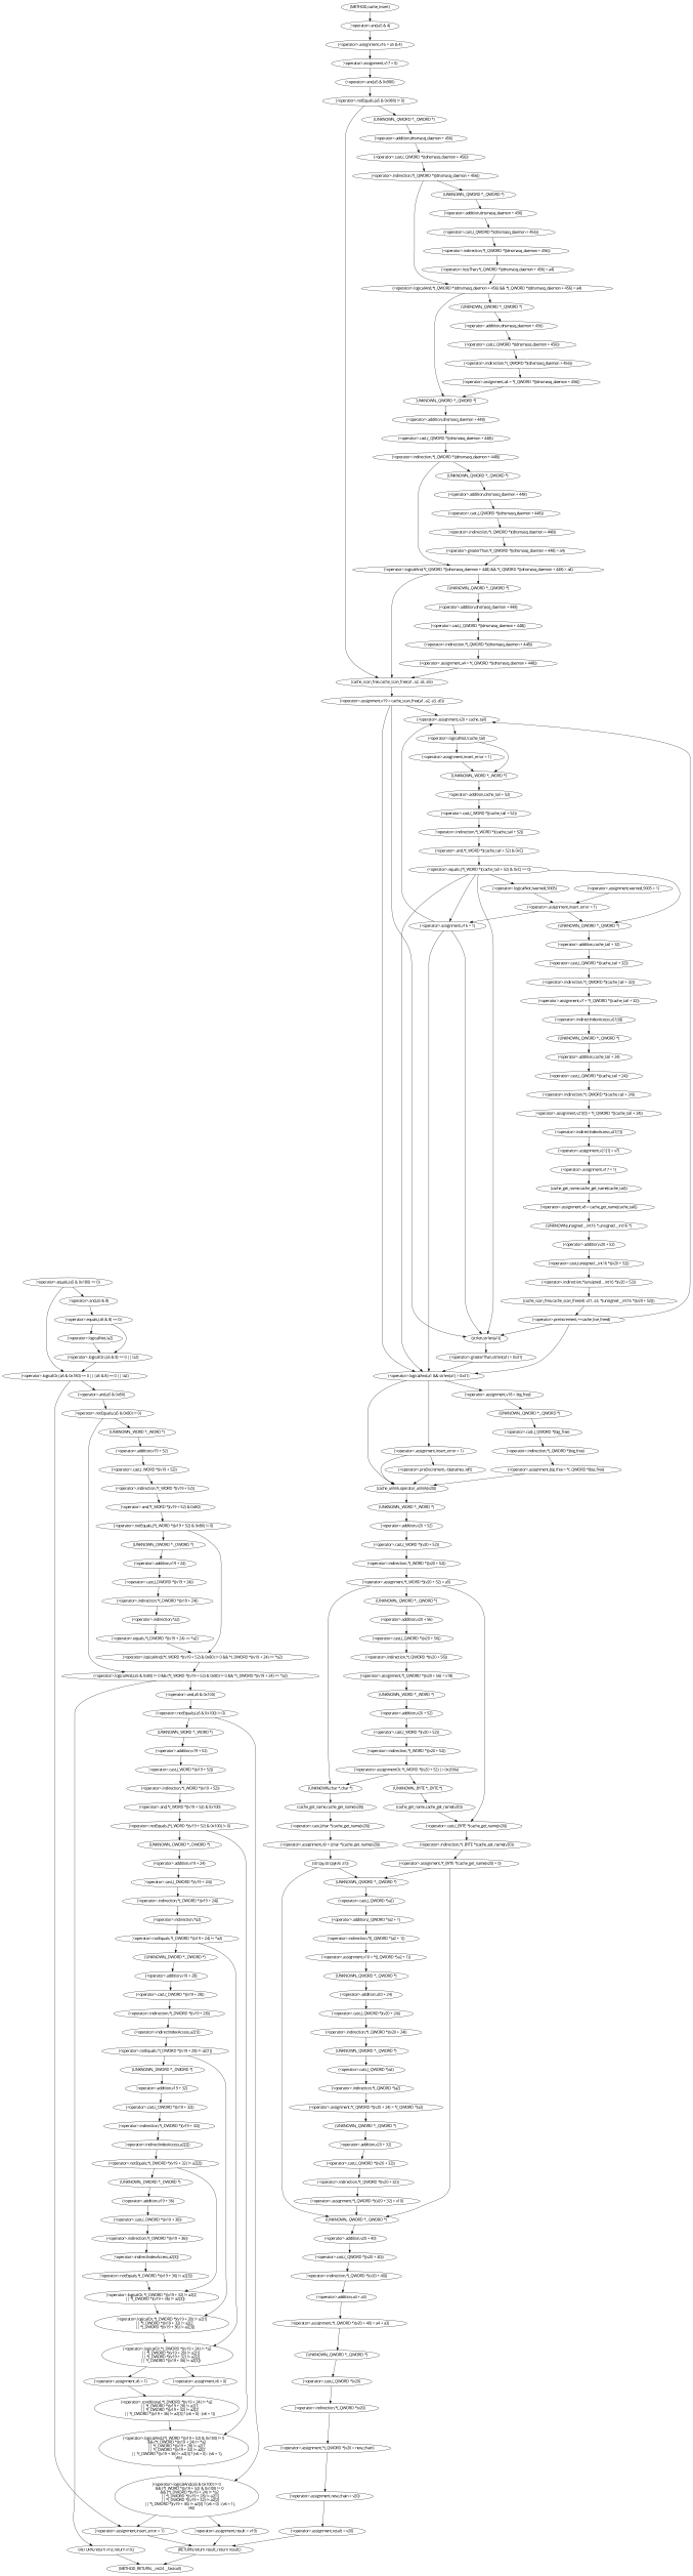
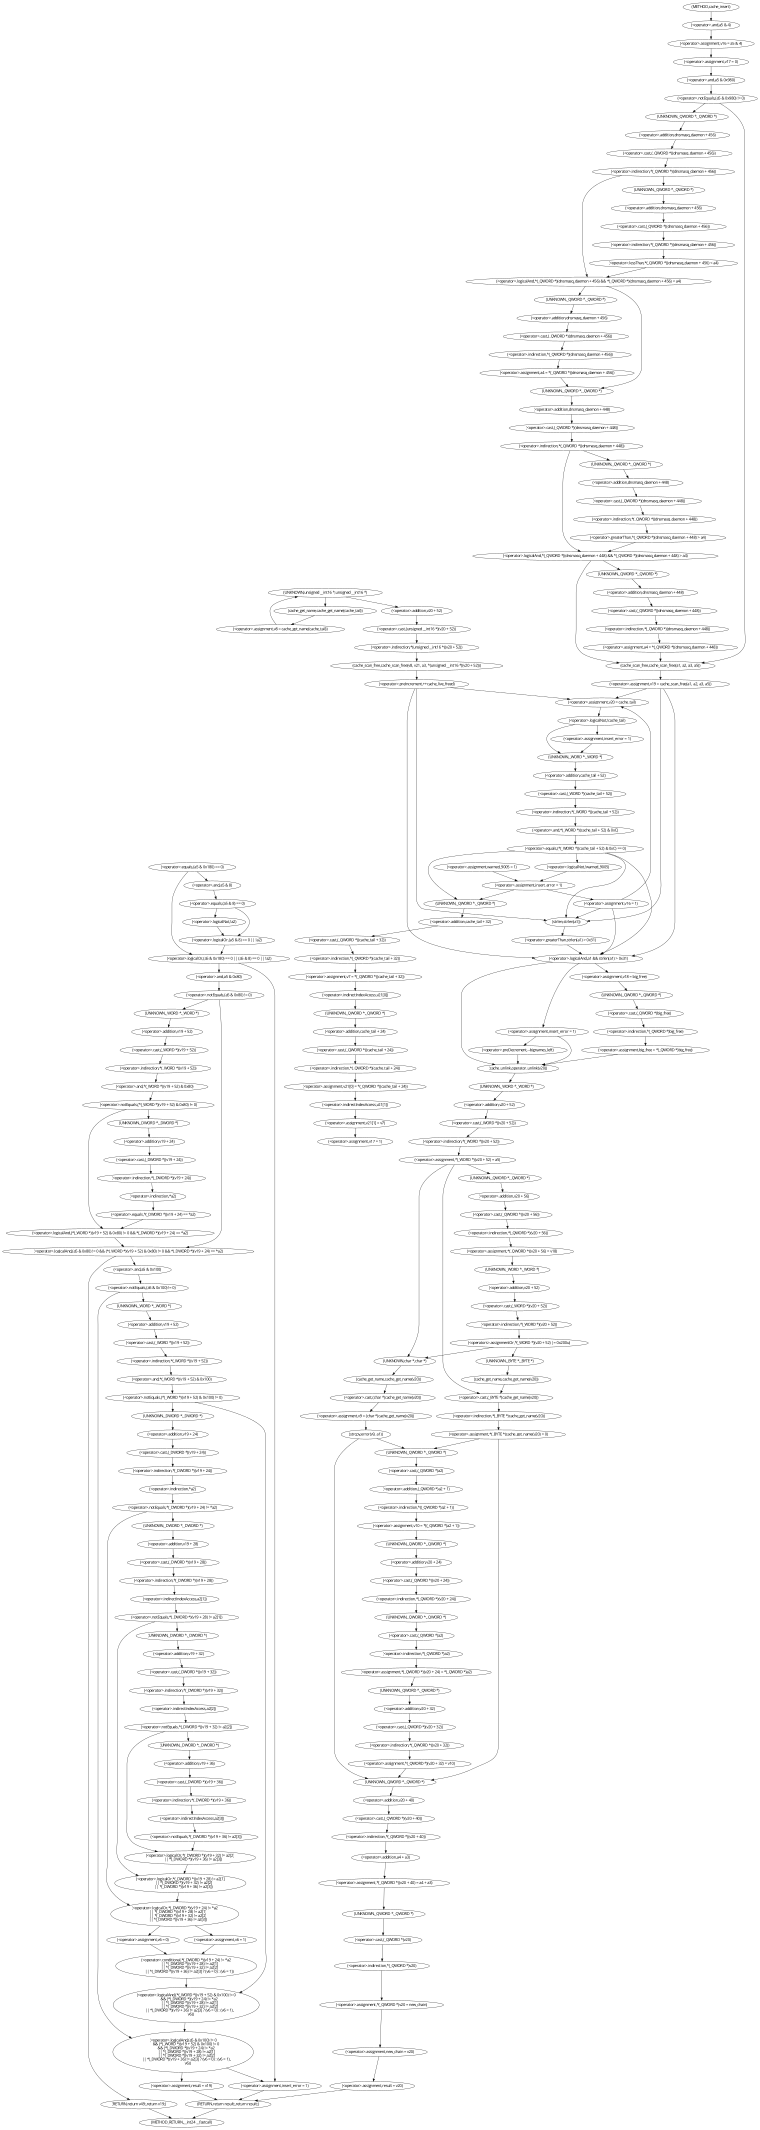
  digraph {
    fontname="Open Sans"
    node [fontname="Open Sans"]
    edge [fontname="Open Sans"]
    n1 [label="(<operator>.assignment,v16 = a5 & 4)"]
    n2 [label="(<operator>.assignment,v17 = 0)"]
    n3 [label="(<operator>.and,a5 & 0x980)"]
    n4 [label="(<operator>.and,a5 & 4)"]
    n5 [label="(<operator>.notEquals,(a5 & 0x980) != 0)"]
    n6 [label="(UNKNOWN,_QWORD *,_QWORD *)"]
    n7 [label="(cache_scan_free,cache_scan_free(a1, a2, a3, a5))"]
    n8 [label="(<operator>.addition,dnsmasq_daemon + 456)"]
    n9 [label="(<operator>.assignment,v19 = cache_scan_free(a1, a2, a3, a5))"]
    n10 [label="(<operator>.logicalAnd,*(_QWORD *)(dnsmasq_daemon + 456) && *(_QWORD *)(dnsmasq_daemon + 456) < a4)"]
    n11 [label="(UNKNOWN,_QWORD *,_QWORD *)"]
    n12 [label="(UNKNOWN,_QWORD *,_QWORD *)"]
    n13 [label="(<operator>.addition,dnsmasq_daemon + 456)"]
    n14 [label="(<operator>.addition,dnsmasq_daemon + 448)"]
    n15 [label="(<operator>.indirection,*(_QWORD *)(dnsmasq_daemon + 456))"]
    n16 [label="(UNKNOWN,_QWORD *,_QWORD *)"]
    n17 [label="(<operator>.addition,dnsmasq_daemon + 456)"]
    n18 [label="(<operator>.cast,(_QWORD *)(dnsmasq_daemon + 456))"]
    n19 [label="(<operator>.lessThan,*(_QWORD *)(dnsmasq_daemon + 456) < a4)"]
    n20 [label="(<operator>.indirection,*(_QWORD *)(dnsmasq_daemon + 456))"]
    n21 [label="(<operator>.cast,(_QWORD *)(dnsmasq_daemon + 456))"]
    n22 [label="(<operator>.assignment,a4 = *(_QWORD *)(dnsmasq_daemon + 456))"]
    n23 [label="(<operator>.indirection,*(_QWORD *)(dnsmasq_daemon + 456))"]
    n24 [label="(<operator>.cast,(_QWORD *)(dnsmasq_daemon + 456))"]
    n25 [label="(<operator>.logicalAnd,*(_QWORD *)(dnsmasq_daemon + 448) && *(_QWORD *)(dnsmasq_daemon + 448) > a4)"]
    n26 [label="(UNKNOWN,_QWORD *,_QWORD *)"]
    n27 [label="(<operator>.addition,dnsmasq_daemon + 448)"]
    n28 [label="(<operator>.indirection,*(_QWORD *)(dnsmasq_daemon + 448))"]
    n29 [label="(UNKNOWN,_QWORD *,_QWORD *)"]
    n30 [label="(<operator>.addition,dnsmasq_daemon + 448)"]
    n31 [label="(<operator>.cast,(_QWORD *)(dnsmasq_daemon + 448))"]
    n32 [label="(<operator>.greaterThan,*(_QWORD *)(dnsmasq_daemon + 448) > a4)"]
    n33 [label="(<operator>.indirection,*(_QWORD *)(dnsmasq_daemon + 448))"]
    n34 [label="(<operator>.cast,(_QWORD *)(dnsmasq_daemon + 448))"]
    n35 [label="(<operator>.assignment,a4 = *(_QWORD *)(dnsmasq_daemon + 448))"]
    n36 [label="(<operator>.indirection,*(_QWORD *)(dnsmasq_daemon + 448))"]
    n37 [label="(<operator>.cast,(_QWORD *)(dnsmasq_daemon + 448))"]
    n38 [label="(<operator>.assignment,v20 = cache_tail)"]
    n39 [label="(<operator>.logicalAnd,a1 && strlen(a1) > 0x31)"]
    n40 [label="(strlen,strlen(a1))"]
    n41 [label="(<operator>.logicalNot,!cache_tail)"]
    n42 [label="(<operator>.assignment,v18 = big_free)"]
    n43 [label="(<operator>.assignment,insert_error = 1)"]
    n44 [label="(cache_unlink,operator_unlink(v20))"]
    n45 [label="(<operator>.greaterThan,strlen(a1) > 0x31)"]
    n46 [label="(<operator>.logicalOr,(a5 & 0x180) == 0 || (a5 & 8) == 0 || !a2)"]
    n47 [label="(<operator>.and,a5 & 0x80)"]
    n48 [label="(<operator>.assignment,insert_error = 1)"]
    n49 [label="(<operator>.notEquals,(a5 & 0x80) != 0)"]
    n50 [label="(RETURN,return result;,return result;)"]
    n51 [label="(<operator>.equals,(a5 & 0x180) == 0)"]
    n52 [label="(<operator>.and,a5 & 8)"]
    n53 [label="(<operator>.equals,(a5 & 8) == 0)"]
    n54 [label="(<operator>.logicalOr,(a5 & 8) == 0 || !a2)"]
    n55 [label="(<operator>.logicalNot,!a2)"]
    n56 [label="(<operator>.logicalAnd,(a5 & 0x80) != 0 && (*(_WORD *)(v19 + 52) & 0x80) != 0 && *(_DWORD *)(v19 + 24) == *a2)"]
-   n57 [label="(RETURN,return v19;,return v19;)"]
+   n57 [label="(RETURN,return v49;,return v19;)"]
    n58 [label="(<operator>.and,a5 & 0x100)"]
    n59 [label="(METHOD_RETURN,__int24 __fastcall)"]
    n60 [label="(<operator>.notEquals,(a5 & 0x100) != 0)"]
    n61 [label="(UNKNOWN,_WORD *,_WORD *)"]
    n62 [label="(<operator>.addition,v19 + 52)"]
    n63 [label="(<operator>.logicalAnd,(*(_WORD *)(v19 + 52) & 0x80) != 0 && *(_DWORD *)(v19 + 24) == *a2)"]
    n64 [label="(<operator>.notEquals,(*(_WORD *)(v19 + 52) & 0x80) != 0)"]
    n65 [label="(UNKNOWN,_DWORD *,_DWORD *)"]
    n66 [label="(<operator>.addition,v19 + 24)"]
    n67 [label="(<operator>.and,*(_WORD *)(v19 + 52) & 0x80)"]
    n68 [label="(<operator>.indirection,*(_WORD *)(v19 + 52))"]
    n69 [label="(<operator>.cast,(_WORD *)(v19 + 52))"]
    n70 [label="(<operator>.equals,*(_DWORD *)(v19 + 24) == *a2)"]
    n71 [label="(<operator>.indirection,*(_DWORD *)(v19 + 24))"]
    n72 [label="(<operator>.indirection,*a2)"]
    n73 [label="(<operator>.cast,(_DWORD *)(v19 + 24))"]
    n74 [label="(<operator>.logicalAnd,(a5 & 0x100) != 0\n      && (*(_WORD *)(v19 + 52) & 0x100) != 0\n      && (*(_DWORD *)(v19 + 24) != *a2\n       || *(_DWORD *)(v19 + 28) != a2[1]\n       || *(_DWORD *)(v19 + 32) != a2[2]\n       || *(_DWORD *)(v19 + 36) != a2[3] ? (v6 = 0) : (v6 = 1),\n          v6))"]
    n75 [label="(<operator>.assignment,result = v19)"]
    n76 [label="(UNKNOWN,_WORD *,_WORD *)"]
    n77 [label="(<operator>.addition,v19 + 52)"]
    n78 [label="(<operator>.logicalAnd,(*(_WORD *)(v19 + 52) & 0x100) != 0\n      && (*(_DWORD *)(v19 + 24) != *a2\n       || *(_DWORD *)(v19 + 28) != a2[1]\n       || *(_DWORD *)(v19 + 32) != a2[2]\n       || *(_DWORD *)(v19 + 36) != a2[3] ? (v6 = 0) : (v6 = 1),\n          v6))"]
    n79 [label="(<operator>.notEquals,(*(_WORD *)(v19 + 52) & 0x100) != 0)"]
    n80 [label="(UNKNOWN,_DWORD *,_DWORD *)"]
    n81 [label="(<operator>.addition,v19 + 24)"]
    n82 [label="(<operator>.and,*(_WORD *)(v19 + 52) & 0x100)"]
    n83 [label="(<operator>.indirection,*(_WORD *)(v19 + 52))"]
    n84 [label="(<operator>.cast,(_WORD *)(v19 + 52))"]
    n85 [label="(<operator>.conditional,*(_DWORD *)(v19 + 24) != *a2\n       || *(_DWORD *)(v19 + 28) != a2[1]\n       || *(_DWORD *)(v19 + 32) != a2[2]\n       || *(_DWORD *)(v19 + 36) != a2[3] ? (v6 = 0) : (v6 = 1))"]
    n86 [label="(<operator>.logicalOr,*(_DWORD *)(v19 + 24) != *a2\n       || *(_DWORD *)(v19 + 28) != a2[1]\n       || *(_DWORD *)(v19 + 32) != a2[2]\n       || *(_DWORD *)(v19 + 36) != a2[3])"]
    n87 [label="(<operator>.assignment,v6 = 0)"]
    n88 [label="(<operator>.assignment,v6 = 1)"]
    n89 [label="(<operator>.notEquals,*(_DWORD *)(v19 + 24) != *a2)"]
    n90 [label="(UNKNOWN,_DWORD *,_DWORD *)"]
    n91 [label="(<operator>.addition,v19 + 28)"]
    n92 [label="(<operator>.indirection,*(_DWORD *)(v19 + 24))"]
    n93 [label="(<operator>.indirection,*a2)"]
    n94 [label="(<operator>.cast,(_DWORD *)(v19 + 24))"]
    n95 [label="(<operator>.logicalOr,*(_DWORD *)(v19 + 28) != a2[1]\n       || *(_DWORD *)(v19 + 32) != a2[2]\n       || *(_DWORD *)(v19 + 36) != a2[3])"]
    n96 [label="(<operator>.notEquals,*(_DWORD *)(v19 + 28) != a2[1])"]
    n97 [label="(UNKNOWN,_DWORD *,_DWORD *)"]
    n98 [label="(<operator>.addition,v19 + 32)"]
    n99 [label="(<operator>.indirection,*(_DWORD *)(v19 + 28))"]
    n100 [label="(<operator>.indirectIndexAccess,a2[1])"]
    n101 [label="(<operator>.cast,(_DWORD *)(v19 + 28))"]
    n102 [label="(<operator>.logicalOr,*(_DWORD *)(v19 + 32) != a2[2]\n       || *(_DWORD *)(v19 + 36) != a2[3])"]
    n103 [label="(<operator>.notEquals,*(_DWORD *)(v19 + 32) != a2[2])"]
    n104 [label="(UNKNOWN,_DWORD *,_DWORD *)"]
    n105 [label="(<operator>.addition,v19 + 36)"]
    n106 [label="(<operator>.indirection,*(_DWORD *)(v19 + 32))"]
    n107 [label="(<operator>.indirectIndexAccess,a2[2])"]
    n108 [label="(<operator>.cast,(_DWORD *)(v19 + 32))"]
    n109 [label="(<operator>.notEquals,*(_DWORD *)(v19 + 36) != a2[3])"]
    n110 [label="(<operator>.indirection,*(_DWORD *)(v19 + 36))"]
    n111 [label="(<operator>.indirectIndexAccess,a2[3])"]
    n112 [label="(<operator>.cast,(_DWORD *)(v19 + 36))"]
    n113 [label="(<operator>.assignment,insert_error = 1)"]
    n114 [label="(UNKNOWN,_WORD *,_WORD *)"]
    n115 [label="(<operator>.addition,cache_tail + 52)"]
    n116 [label="(<operator>.equals,(*(_WORD *)(cache_tail + 52) & 0xC) == 0)"]
    n117 [label="(<operator>.logicalNot,!warned_9005)"]
    n118 [label="(UNKNOWN,_QWORD *,_QWORD *)"]
    n119 [label="(<operator>.assignment,v16 = 1)"]
    n120 [label="(<operator>.assignment,insert_error = 1)"]
    n121 [label="(<operator>.addition,cache_tail + 32)"]
    n122 [label="(<operator>.and,*(_WORD *)(cache_tail + 52) & 0xC)"]
    n123 [label="(<operator>.indirection,*(_WORD *)(cache_tail + 52))"]
    n124 [label="(<operator>.cast,(_WORD *)(cache_tail + 52))"]
    n125 [label="(<operator>.assignment,warned_9005 = 1)"]
    n126 [label="(<operator>.assignment,v7 = *(_QWORD *)(cache_tail + 32))"]
    n127 [label="(<operator>.indirectIndexAccess,v21[0])"]
    n128 [label="(UNKNOWN,_QWORD *,_QWORD *)"]
    n129 [label="(<operator>.indirection,*(_QWORD *)(cache_tail + 32))"]
    n130 [label="(<operator>.cast,(_QWORD *)(cache_tail + 32))"]
    n131 [label="(<operator>.assignment,v21[0] = *(_QWORD *)(cache_tail + 24))"]
    n132 [label="(<operator>.indirectIndexAccess,v21[1])"]
    n133 [label="(<operator>.assignment,v21[1] = v7)"]
    n134 [label="(<operator>.addition,cache_tail + 24)"]
    n135 [label="(<operator>.indirection,*(_QWORD *)(cache_tail + 24))"]
    n136 [label="(<operator>.cast,(_QWORD *)(cache_tail + 24))"]
    n137 [label="(<operator>.assignment,v17 = 1)"]
    n138 [label="(cache_get_name,cache_get_name(cache_tail))"]
    n139 [label="(<operator>.assignment,v8 = cache_get_name(cache_tail))"]
    n140 [label="(UNKNOWN,unsigned __int16 *,unsigned __int16 *)"]
    n141 [label="(<operator>.addition,v20 + 52)"]
    n142 [label="(cache_scan_free,cache_scan_free(v8, v21, a3, *(unsigned __int16 *)(v20 + 52)))"]
    n143 [label="(<operator>.preIncrement,++cache_live_freed)"]
    n144 [label="(<operator>.indirection,*(unsigned __int16 *)(v20 + 52))"]
    n145 [label="(<operator>.cast,(unsigned __int16 *)(v20 + 52))"]
    n146 [label="(UNKNOWN,_QWORD *,_QWORD *)"]
    n147 [label="(<operator>.preDecrement,--bignames_left)"]
    n148 [label="(UNKNOWN,_WORD *,_WORD *)"]
    n149 [label="(<operator>.cast,(_QWORD *)big_free)"]
    n150 [label="(<operator>.assignment,big_free = *(_QWORD *)big_free)"]
    n151 [label="(<operator>.indirection,*(_QWORD *)big_free)"]
    n152 [label="(<operator>.addition,v20 + 52)"]
    n153 [label="(<operator>.assignment,*(_WORD *)(v20 + 52) = a5)"]
    n154 [label="(UNKNOWN,_QWORD *,_QWORD *)"]
    n155 [label="(UNKNOWN,char *,char *)"]
    n156 [label="(<operator>.cast,(_BYTE *)cache_get_name(v20))"]
    n157 [label="(<operator>.addition,v20 + 56)"]
    n158 [label="(cache_get_name,cache_get_name(v20))"]
    n159 [label="(UNKNOWN,_BYTE *,_BYTE *)"]
    n160 [label="(cache_get_name,cache_get_name(v20))"]
    n161 [label="(<operator>.indirection,*(_WORD *)(v20 + 52))"]
    n162 [label="(<operator>.cast,(_WORD *)(v20 + 52))"]
    n163 [label="(<operator>.assignment,*(_QWORD *)(v20 + 56) = v18)"]
    n164 [label="(UNKNOWN,_WORD *,_WORD *)"]
    n165 [label="(<operator>.addition,v20 + 52)"]
    n166 [label="(<operator>.indirection,*(_QWORD *)(v20 + 56))"]
    n167 [label="(<operator>.cast,(_QWORD *)(v20 + 56))"]
    n168 [label="(<operators>.assignmentOr,*(_WORD *)(v20 + 52) |= 0x200u)"]
    n169 [label="(<operator>.indirection,*(_WORD *)(v20 + 52))"]
    n170 [label="(<operator>.cast,(_WORD *)(v20 + 52))"]
    n171 [label="(<operator>.assignment,v9 = (char *)cache_get_name(v20))"]
-   n172 [label="(strcpy,strcpy(v9, a1))"]
+   n172 [label="(strcpy,error(v9, a1))"]
    n173 [label="(UNKNOWN,_QWORD *,_QWORD *)"]
    n174 [label="(UNKNOWN,_QWORD *,_QWORD *)"]
    n175 [label="(<operator>.cast,(char *)cache_get_name(v20))"]
    n176 [label="(<operator>.cast,(_QWORD *)a2)"]
    n177 [label="(<operator>.addition,v20 + 40)"]
    n178 [label="(<operator>.assignment,*(_BYTE *)cache_get_name(v20) = 0)"]
    n179 [label="(<operator>.indirection,*(_BYTE *)cache_get_name(v20))"]
    n180 [label="(<operator>.assignment,v10 = *((_QWORD *)a2 + 1))"]
    n181 [label="(UNKNOWN,_QWORD *,_QWORD *)"]
    n182 [label="(<operator>.addition,v20 + 24)"]
    n183 [label="(<operator>.indirection,*((_QWORD *)a2 + 1))"]
    n184 [label="(<operator>.addition,(_QWORD *)a2 + 1)"]
    n185 [label="(<operator>.assignment,*(_QWORD *)(v20 + 24) = *(_QWORD *)a2)"]
    n186 [label="(UNKNOWN,_QWORD *,_QWORD *)"]
    n187 [label="(<operator>.addition,v20 + 32)"]
    n188 [label="(<operator>.indirection,*(_QWORD *)(v20 + 24))"]
    n189 [label="(UNKNOWN,_QWORD *,_QWORD *)"]
    n190 [label="(<operator>.cast,(_QWORD *)a2)"]
    n191 [label="(<operator>.cast,(_QWORD *)(v20 + 24))"]
    n192 [label="(<operator>.indirection,*(_QWORD *)a2)"]
    n193 [label="(<operator>.assignment,*(_QWORD *)(v20 + 32) = v10)"]
    n194 [label="(<operator>.indirection,*(_QWORD *)(v20 + 32))"]
    n195 [label="(<operator>.cast,(_QWORD *)(v20 + 32))"]
    n196 [label="(<operator>.assignment,*(_QWORD *)(v20 + 40) = a4 + a3)"]
    n197 [label="(UNKNOWN,_QWORD *,_QWORD *)"]
    n198 [label="(<operator>.cast,(_QWORD *)v20)"]
    n199 [label="(<operator>.indirection,*(_QWORD *)(v20 + 40))"]
    n200 [label="(<operator>.addition,a4 + a3)"]
    n201 [label="(<operator>.cast,(_QWORD *)(v20 + 40))"]
    n202 [label="(<operator>.assignment,*(_QWORD *)v20 = new_chain)"]
    n203 [label="(<operator>.assignment,new_chain = v20)"]
    n204 [label="(<operator>.assignment,result = v20)"]
    n205 [label="(<operator>.indirection,*(_QWORD *)v20)"]
    n206 [label="(METHOD,cache_insert)"]
    n1 -> n2
    n2 -> n3
    n3 -> n5
    n4 -> n1
    n5 -> n6
    n5 -> n7
    n6 -> n8
    n7 -> n9
    n8 -> n18
    n9 -> n38
    n9 -> n39
    n9 -> n40
    n10 -> n11
    n10 -> n12
    n11 -> n13
    n12 -> n14
    n13 -> n24
    n14 -> n31
    n15 -> n10
    n15 -> n16
    n16 -> n17
    n17 -> n21
    n18 -> n15
    n19 -> n10
    n20 -> n19
    n21 -> n20
    n22 -> n12
    n23 -> n22
    n24 -> n23
    n25 -> n7
    n25 -> n26
    n26 -> n27
    n27 -> n37
    n28 -> n25
    n28 -> n29
    n29 -> n30
    n30 -> n34
    n31 -> n28
    n32 -> n25
    n33 -> n32
    n34 -> n33
    n35 -> n7
    n36 -> n35
    n37 -> n36
    n38 -> n41
    n39 -> n42
    n39 -> n43
    n39 -> n44
    n40 -> n45
    n41 -> n113
    n41 -> n114
    n42 -> n146
    n43 -> n44
    n43 -> n147
    n44 -> n148
    n45 -> n39
    n46 -> n47
    n46 -> n48
    n47 -> n49
    n48 -> n50
    n49 -> n56
    n49 -> n61
    n50 -> n59
    n51 -> n46
    n51 -> n52
    n52 -> n53
    n53 -> n54
    n53 -> n55
    n54 -> n46
    n55 -> n54
    n56 -> n57
    n56 -> n58
    n57 -> n59
    n58 -> n60
    n60 -> n74
    n60 -> n76
    n61 -> n62
    n62 -> n69
    n63 -> n56
    n64 -> n63
    n64 -> n65
    n65 -> n66
    n66 -> n73
    n67 -> n64
    n68 -> n67
    n69 -> n68
    n70 -> n63
    n71 -> n72
    n72 -> n70
    n73 -> n71
    n74 -> n48
    n74 -> n75
    n75 -> n50
    n76 -> n77
    n77 -> n84
    n78 -> n74
    n79 -> n78
    n79 -> n80
    n80 -> n81
    n81 -> n94
    n82 -> n79
    n83 -> n82
    n84 -> n83
    n85 -> n78
    n86 -> n87
    n86 -> n88
    n87 -> n85
    n88 -> n85
    n89 -> n86
    n89 -> n90
    n90 -> n91
    n91 -> n101
    n92 -> n93
    n93 -> n89
    n94 -> n92
    n95 -> n86
    n96 -> n95
    n96 -> n97
    n97 -> n98
    n98 -> n108
    n99 -> n100
    n100 -> n96
    n101 -> n99
    n102 -> n95
    n103 -> n102
    n103 -> n104
    n104 -> n105
    n105 -> n112
    n106 -> n107
    n107 -> n103
    n108 -> n106
    n109 -> n102
    n110 -> n111
    n111 -> n109
    n112 -> n110
    n113 -> n114
    n114 -> n115
    n115 -> n124
    n116 -> n39
    n116 -> n40
    n116 -> n117
    n116 -> n118
-   n116 -> n119
    n117 -> n120
    n118 -> n121
    n119 -> n38
    n119 -> n39
    n119 -> n40
    n120 -> n118
    n120 -> n119
    n121 -> n130
    n122 -> n116
    n123 -> n122
    n124 -> n123
    n125 -> n120
    n126 -> n127
    n127 -> n128
    n128 -> n134
    n129 -> n126
    n130 -> n129
    n131 -> n132
    n132 -> n133
    n133 -> n137
    n134 -> n136
    n135 -> n131
    n136 -> n135
-   n137 -> n138
+   n140 -> n138
    n138 -> n139
    n139 -> n140
    n140 -> n141
    n141 -> n145
    n142 -> n143
    n143 -> n38
    n143 -> n39
    n143 -> n40
    n144 -> n142
    n145 -> n144
    n146 -> n149
    n147 -> n44
    n148 -> n152
    n149 -> n151
    n150 -> n44
    n151 -> n150
    n152 -> n162
    n153 -> n154
    n153 -> n155
    n153 -> n156
    n154 -> n157
    n155 -> n158
    n156 -> n179
    n157 -> n167
    n158 -> n175
    n159 -> n160
    n160 -> n156
    n161 -> n153
    n162 -> n161
    n163 -> n164
    n164 -> n165
    n165 -> n170
    n166 -> n163
    n167 -> n166
    n168 -> n155
    n168 -> n159
    n169 -> n168
    n170 -> n169
    n171 -> n172
    n172 -> n173
    n172 -> n174
    n173 -> n176
    n174 -> n177
    n175 -> n171
    n176 -> n184
    n177 -> n201
    n178 -> n173
    n178 -> n174
    n179 -> n178
    n180 -> n181
    n181 -> n182
    n182 -> n191
    n183 -> n180
    n184 -> n183
    n185 -> n186
    n186 -> n187
    n187 -> n195
    n188 -> n189
    n189 -> n190
    n190 -> n192
    n191 -> n188
    n192 -> n185
    n193 -> n174
    n194 -> n193
    n195 -> n194
    n196 -> n197
    n197 -> n198
    n198 -> n205
    n199 -> n200
    n200 -> n196
    n201 -> n199
    n202 -> n203
    n203 -> n204
    n204 -> n50
    n205 -> n202
    n206 -> n4
  }
